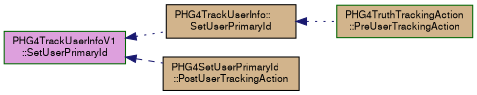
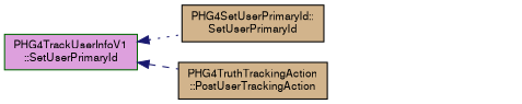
  digraph {
    rankdir=LR
    node [color=darkgreen fillcolor=tan fontname=FreeSans fontsize=10 shape=record style=filled]
    edge [color=midnightblue dir=back fontname=FreeSans fontsize=10 labelfontname=FreeSans labelfontsize=10 style=dotted]
    n1 [fillcolor=plum fontcolor=black height=0.2 label="PHG4TrackUserInfoV1\l::SetUserPrimaryId" width=0.4]
-   n2 [color=black height=0.2 label="PHG4TrackUserInfo::\lSetUserPrimaryId" width=0.4]
-   n3 [color=black height=0.2 label="PHG4SetUserPrimaryId\l::PostUserTrackingAction" width=0.4]
-   n4 [height=0.2 label="PHG4TruthTrackingAction\l::PreUserTrackingAction" width=0.4]
+   n2 [color=black height=0.2 label="PHG4SetUserPrimaryId::\lSetUserPrimaryId" width=0.4]
+   n3 [color=black height=0.2 label="PHG4TruthTrackingAction\l::PostUserTrackingAction" width=0.4]
    n1 -> n2
    n1 -> n3 [style=dashed]
-   n2 -> n4
  }
